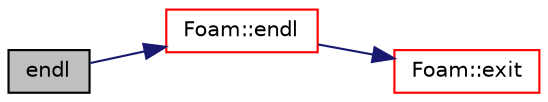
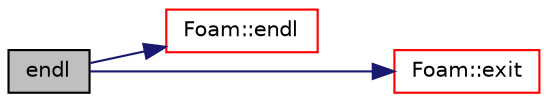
  digraph {
    rankdir=LR
    node [color=red fontname=Helvetica fontsize=10 shape=record]
    edge [color=midnightblue fontname=Helvetica fontsize=10 labelfontname=Helvetica labelfontsize=10 style=solid]
    n1 [color=black fillcolor=grey75 fontcolor=black height=0.2 label=endl style=filled width=0.4]
    n2 [height=0.2 label="Foam::endl" width=0.4]
    n3 [height=0.2 label="Foam::exit" width=0.4]
    n1 -> n2
-   n2 -> n3
+   n1 -> n3
  }
